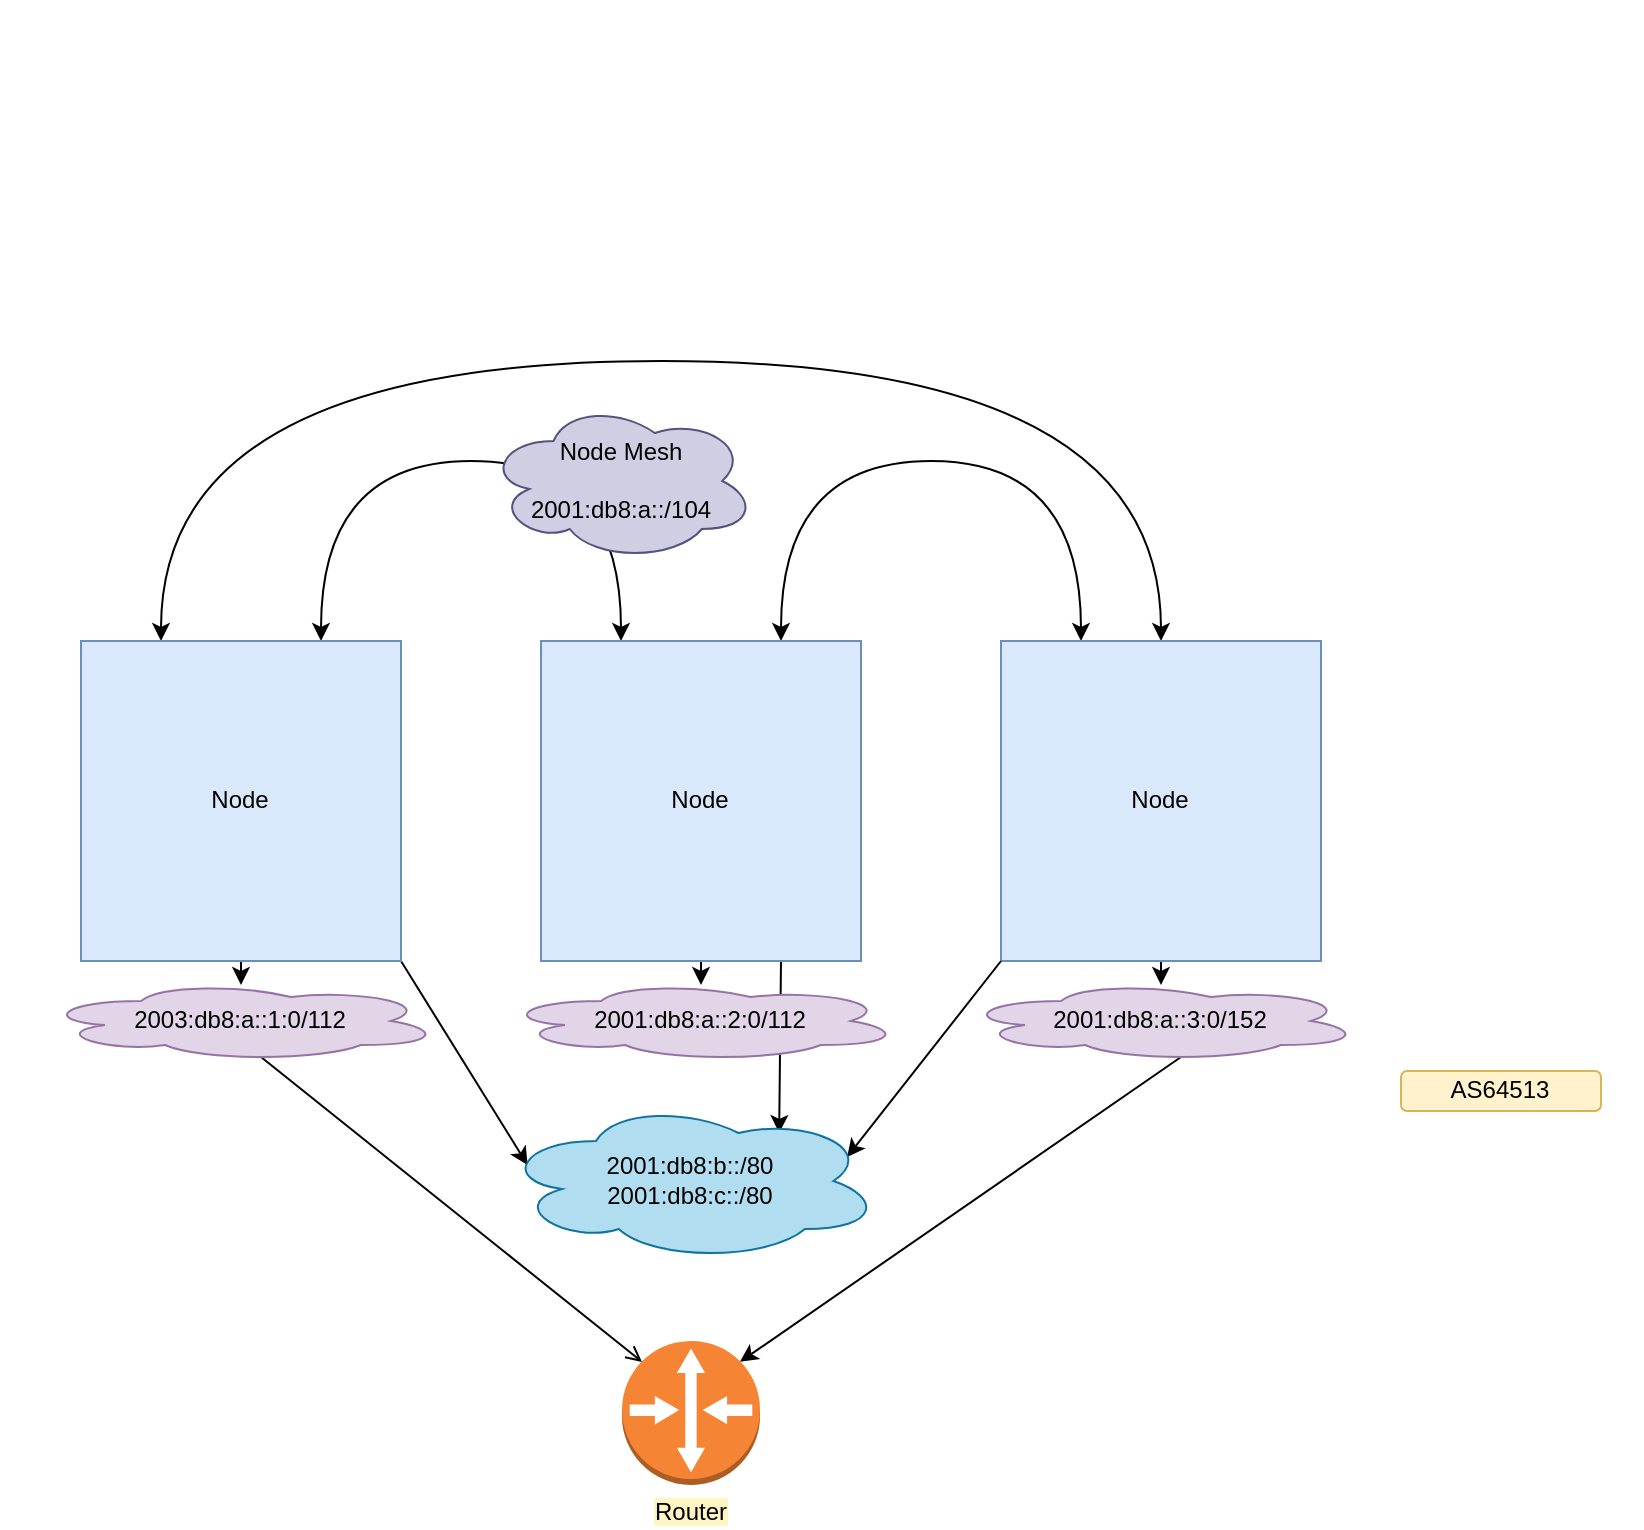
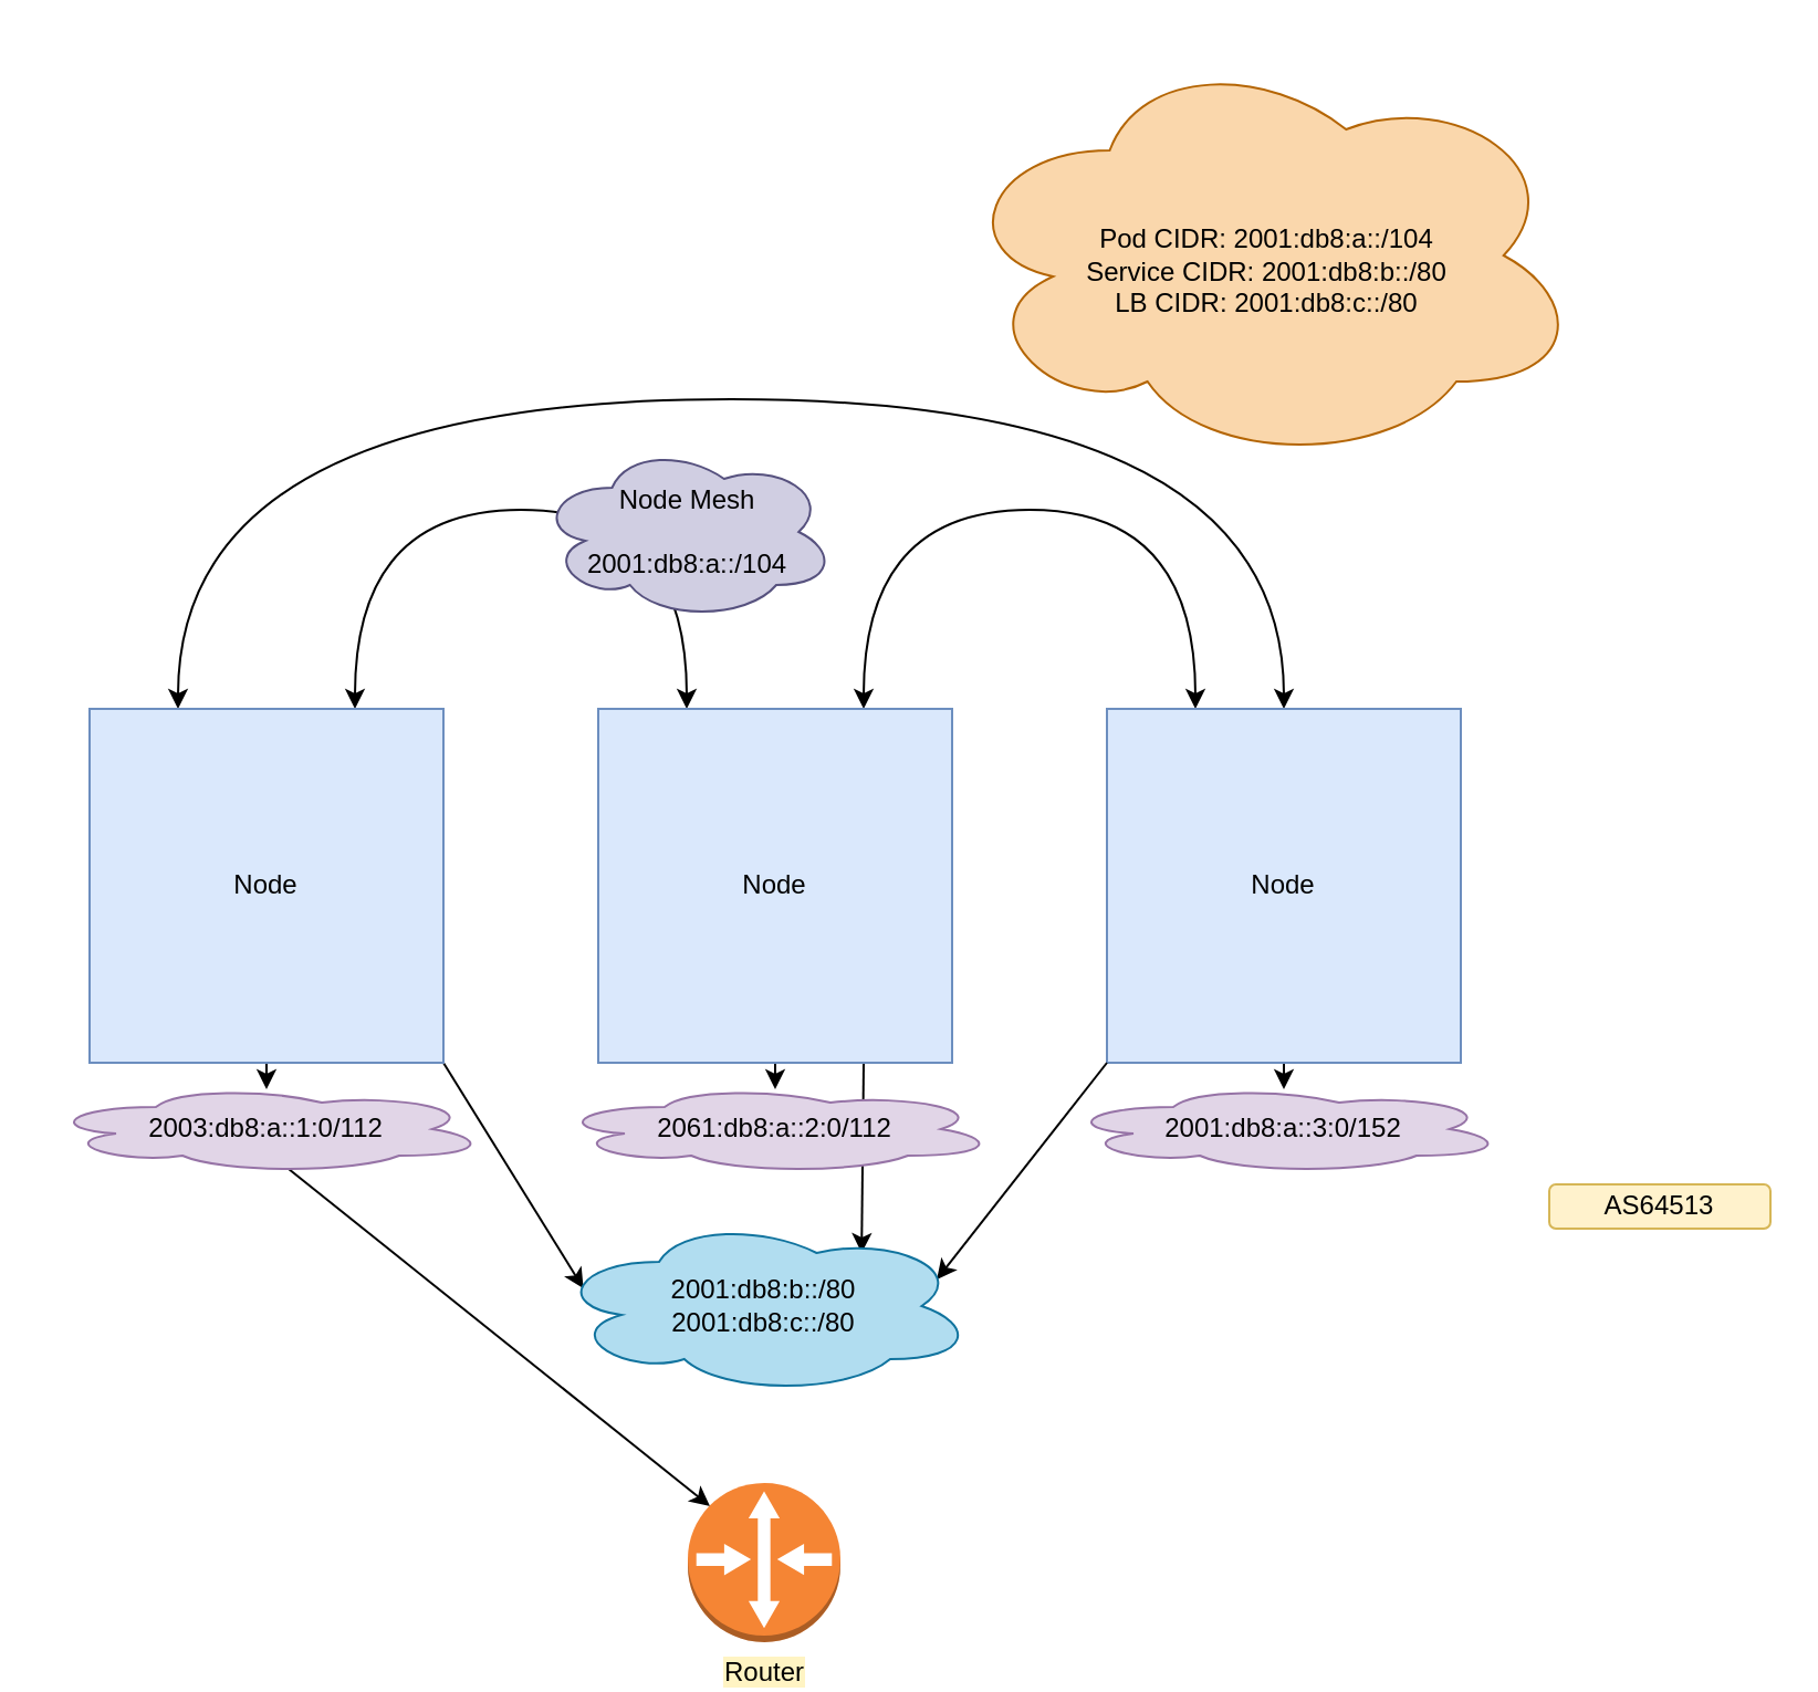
  <mxCell id="0" />
  <mxCell id="1" parent="0" />
+ <mxCell id="2" value="&lt;div&gt;&lt;br&gt;&lt;br&gt;Pod CIDR: 2001:db8:a::/104&lt;/div&gt;&lt;div&gt;Service CIDR: 2001:db8:b::/80&lt;/div&gt;&lt;div&gt;&lt;div&gt;LB CIDR: 2001:db8:c::/80&lt;/div&gt;&lt;/div&gt;&lt;div&gt;&lt;br&gt;&lt;/div&gt;" style="ellipse;shape=cloud;whiteSpace=wrap;html=1;fillColor=#fad7ac;strokeColor=#b46504;" vertex="1" parent="1"><mxGeometry x="430" y="20" width="285" height="190" as="geometry" /></mxCell>
  <mxCell id="3" style="edgeStyle=orthogonalEdgeStyle;rounded=0;orthogonalLoop=1;jettySize=auto;html=1;exitX=0.5;exitY=1;exitDx=0;exitDy=0;entryX=0.5;entryY=0.05;entryDx=0;entryDy=0;entryPerimeter=0;" edge="1" parent="1" source="7" target="10"><mxGeometry relative="1" as="geometry" /></mxCell>
  <mxCell id="4" style="rounded=0;orthogonalLoop=1;jettySize=auto;html=1;exitX=1;exitY=1;exitDx=0;exitDy=0;entryX=0.07;entryY=0.4;entryDx=0;entryDy=0;entryPerimeter=0;strokeColor=default;" edge="1" parent="1" source="7" target="23"><mxGeometry relative="1" as="geometry" /></mxCell>
  <mxCell id="5" style="edgeStyle=orthogonalEdgeStyle;rounded=0;orthogonalLoop=1;jettySize=auto;html=1;exitX=0.25;exitY=0;exitDx=0;exitDy=0;entryX=0.5;entryY=0;entryDx=0;entryDy=0;strokeColor=default;curved=1;startArrow=classic;startFill=1;" edge="1" parent="1" source="7" target="18"><mxGeometry relative="1" as="geometry"><Array as="points"><mxPoint x="80" y="180" /><mxPoint x="580" y="180" /></Array></mxGeometry></mxCell>
  <mxCell id="6" style="edgeStyle=orthogonalEdgeStyle;curved=1;rounded=0;orthogonalLoop=1;jettySize=auto;html=1;exitX=0.75;exitY=0;exitDx=0;exitDy=0;entryX=0.25;entryY=0;entryDx=0;entryDy=0;startArrow=classic;startFill=1;strokeColor=default;" edge="1" parent="1" source="7" target="14"><mxGeometry relative="1" as="geometry"><Array as="points"><mxPoint x="160" y="230" /><mxPoint x="310" y="230" /></Array></mxGeometry></mxCell>
  <mxCell id="7" value="Node" style="whiteSpace=wrap;html=1;aspect=fixed;fillColor=#dae8fc;strokeColor=#6c8ebf;" vertex="1" parent="1"><mxGeometry x="40" y="320" width="160" height="160" as="geometry" /></mxCell>
  <mxCell id="8" value="" style="shape=image;imageAspect=0;aspect=fixed;verticalLabelPosition=bottom;verticalAlign=top;image=https://avatars.githubusercontent.com/u/12304728?s=280&amp;v=4;" vertex="1" parent="1"><mxGeometry x="40" y="410" width="70" height="70" as="geometry" /></mxCell>
- <mxCell id="9" style="edgeStyle=none;rounded=0;orthogonalLoop=1;jettySize=auto;html=1;exitX=0.55;exitY=0.95;exitDx=0;exitDy=0;exitPerimeter=0;entryX=0.145;entryY=0.145;entryDx=0;entryDy=0;entryPerimeter=0;strokeColor=default;endArrow=open;" edge="1" parent="1" source="10" target="24"><mxGeometry relative="1" as="geometry" /></mxCell>
+ <mxCell id="9" style="edgeStyle=none;rounded=0;orthogonalLoop=1;jettySize=auto;html=1;exitX=0.55;exitY=0.95;exitDx=0;exitDy=0;exitPerimeter=0;entryX=0.145;entryY=0.145;entryDx=0;entryDy=0;entryPerimeter=0;strokeColor=default;" edge="1" parent="1" source="10" target="24"><mxGeometry relative="1" as="geometry" /></mxCell>
  <mxCell id="10" value="2003:db8:a::1:0/112" style="ellipse;shape=cloud;whiteSpace=wrap;html=1;fillColor=#e1d5e7;strokeColor=#9673a6;" vertex="1" parent="1"><mxGeometry x="20" y="490" width="200" height="40" as="geometry" /></mxCell>
  <mxCell id="11" style="edgeStyle=orthogonalEdgeStyle;rounded=0;orthogonalLoop=1;jettySize=auto;html=1;exitX=0.5;exitY=1;exitDx=0;exitDy=0;entryX=0.5;entryY=0.05;entryDx=0;entryDy=0;entryPerimeter=0;" edge="1" parent="1" source="14" target="16"><mxGeometry relative="1" as="geometry" /></mxCell>
  <mxCell id="12" style="edgeStyle=none;rounded=0;orthogonalLoop=1;jettySize=auto;html=1;exitX=0.75;exitY=1;exitDx=0;exitDy=0;entryX=0.732;entryY=0.2;entryDx=0;entryDy=0;entryPerimeter=0;strokeColor=default;" edge="1" parent="1" source="14" target="23"><mxGeometry relative="1" as="geometry" /></mxCell>
  <mxCell id="13" style="edgeStyle=orthogonalEdgeStyle;curved=1;rounded=0;orthogonalLoop=1;jettySize=auto;html=1;exitX=0.75;exitY=0;exitDx=0;exitDy=0;entryX=0.25;entryY=0;entryDx=0;entryDy=0;strokeColor=default;startArrow=classic;startFill=1;" edge="1" parent="1" source="14" target="18"><mxGeometry relative="1" as="geometry"><Array as="points"><mxPoint x="390" y="230" /><mxPoint x="540" y="230" /></Array></mxGeometry></mxCell>
  <mxCell id="14" value="Node" style="whiteSpace=wrap;html=1;aspect=fixed;fillColor=#dae8fc;strokeColor=#6c8ebf;" vertex="1" parent="1"><mxGeometry x="270" y="320" width="160" height="160" as="geometry" /></mxCell>
  <mxCell id="15" value="" style="shape=image;imageAspect=0;aspect=fixed;verticalLabelPosition=bottom;verticalAlign=top;image=https://avatars.githubusercontent.com/u/12304728?s=280&amp;v=4;" vertex="1" parent="1"><mxGeometry x="270" y="410" width="70" height="70" as="geometry" /></mxCell>
- <mxCell id="16" value="2001:db8:a::2:0/112" style="ellipse;shape=cloud;whiteSpace=wrap;html=1;fillColor=#e1d5e7;strokeColor=#9673a6;" vertex="1" parent="1"><mxGeometry x="250" y="490" width="200" height="40" as="geometry" /></mxCell>
+ <mxCell id="16" value="2061:db8:a::2:0/112" style="ellipse;shape=cloud;whiteSpace=wrap;html=1;fillColor=#e1d5e7;strokeColor=#9673a6;" vertex="1" parent="1"><mxGeometry x="250" y="490" width="200" height="40" as="geometry" /></mxCell>
  <mxCell id="17" style="edgeStyle=orthogonalEdgeStyle;rounded=0;orthogonalLoop=1;jettySize=auto;html=1;exitX=0.5;exitY=1;exitDx=0;exitDy=0;entryX=0.5;entryY=0.05;entryDx=0;entryDy=0;entryPerimeter=0;" edge="1" parent="1" source="18" target="22"><mxGeometry relative="1" as="geometry" /></mxCell>
  <mxCell id="18" value="Node" style="whiteSpace=wrap;html=1;aspect=fixed;fillColor=#dae8fc;strokeColor=#6c8ebf;" vertex="1" parent="1"><mxGeometry x="500" y="320" width="160" height="160" as="geometry" /></mxCell>
  <mxCell id="19" style="edgeStyle=none;rounded=0;orthogonalLoop=1;jettySize=auto;html=1;exitX=0;exitY=1;exitDx=0;exitDy=0;entryX=0.911;entryY=0.35;entryDx=0;entryDy=0;entryPerimeter=0;strokeColor=default;" edge="1" parent="1" source="20" target="23"><mxGeometry relative="1" as="geometry" /></mxCell>
  <mxCell id="20" value="" style="shape=image;imageAspect=0;aspect=fixed;verticalLabelPosition=bottom;verticalAlign=top;image=https://avatars.githubusercontent.com/u/12304728?s=280&amp;v=4;" vertex="1" parent="1"><mxGeometry x="500" y="410" width="70" height="70" as="geometry" /></mxCell>
- <mxCell id="21" style="edgeStyle=none;rounded=0;orthogonalLoop=1;jettySize=auto;html=1;exitX=0.55;exitY=0.95;exitDx=0;exitDy=0;exitPerimeter=0;entryX=0.855;entryY=0.145;entryDx=0;entryDy=0;entryPerimeter=0;strokeColor=default;" edge="1" parent="1" source="22" target="24"><mxGeometry relative="1" as="geometry" /></mxCell>
  <mxCell id="22" value="2001:db8:a::3:0/152" style="ellipse;shape=cloud;whiteSpace=wrap;html=1;fillColor=#e1d5e7;strokeColor=#9673a6;" vertex="1" parent="1"><mxGeometry x="480" y="490" width="200" height="40" as="geometry" /></mxCell>
  <mxCell id="23" value="&lt;div&gt;2001:db8:b::/80&lt;/div&gt;&lt;div&gt;2001:db8:c::/80&lt;/div&gt;" style="ellipse;shape=cloud;whiteSpace=wrap;html=1;fillColor=#b1ddf0;strokeColor=#10739e;" vertex="1" parent="1"><mxGeometry x="250" y="550" width="190" height="80" as="geometry" /></mxCell>
  <mxCell id="24" value="&lt;span style=&quot;background-color: rgb(255 , 244 , 195)&quot;&gt;Router&lt;/span&gt;" style="outlineConnect=0;dashed=0;verticalLabelPosition=bottom;verticalAlign=top;align=center;html=1;shape=mxgraph.aws3.router;fillColor=#F58534;gradientColor=none;" vertex="1" parent="1"><mxGeometry x="310.5" y="670" width="69" height="72" as="geometry" /></mxCell>
  <mxCell id="25" value="&lt;div&gt;Node Mesh&lt;/div&gt;&lt;div&gt;&lt;br&gt;&lt;/div&gt;&lt;div&gt;2001:db8:a::/104&lt;/div&gt;" style="ellipse;shape=cloud;whiteSpace=wrap;html=1;fillColor=#d0cee2;strokeColor=#56517e;" vertex="1" parent="1"><mxGeometry x="242.5" y="200" width="135" height="80" as="geometry" /></mxCell>
  <mxCell id="26" value="&lt;div&gt;AS64513&lt;/div&gt;" style="rounded=1;whiteSpace=wrap;html=1;fillColor=#fff2cc;strokeColor=#d6b656;" vertex="1" parent="1"><mxGeometry x="700" y="535" width="100" height="20" as="geometry" /></mxCell>
